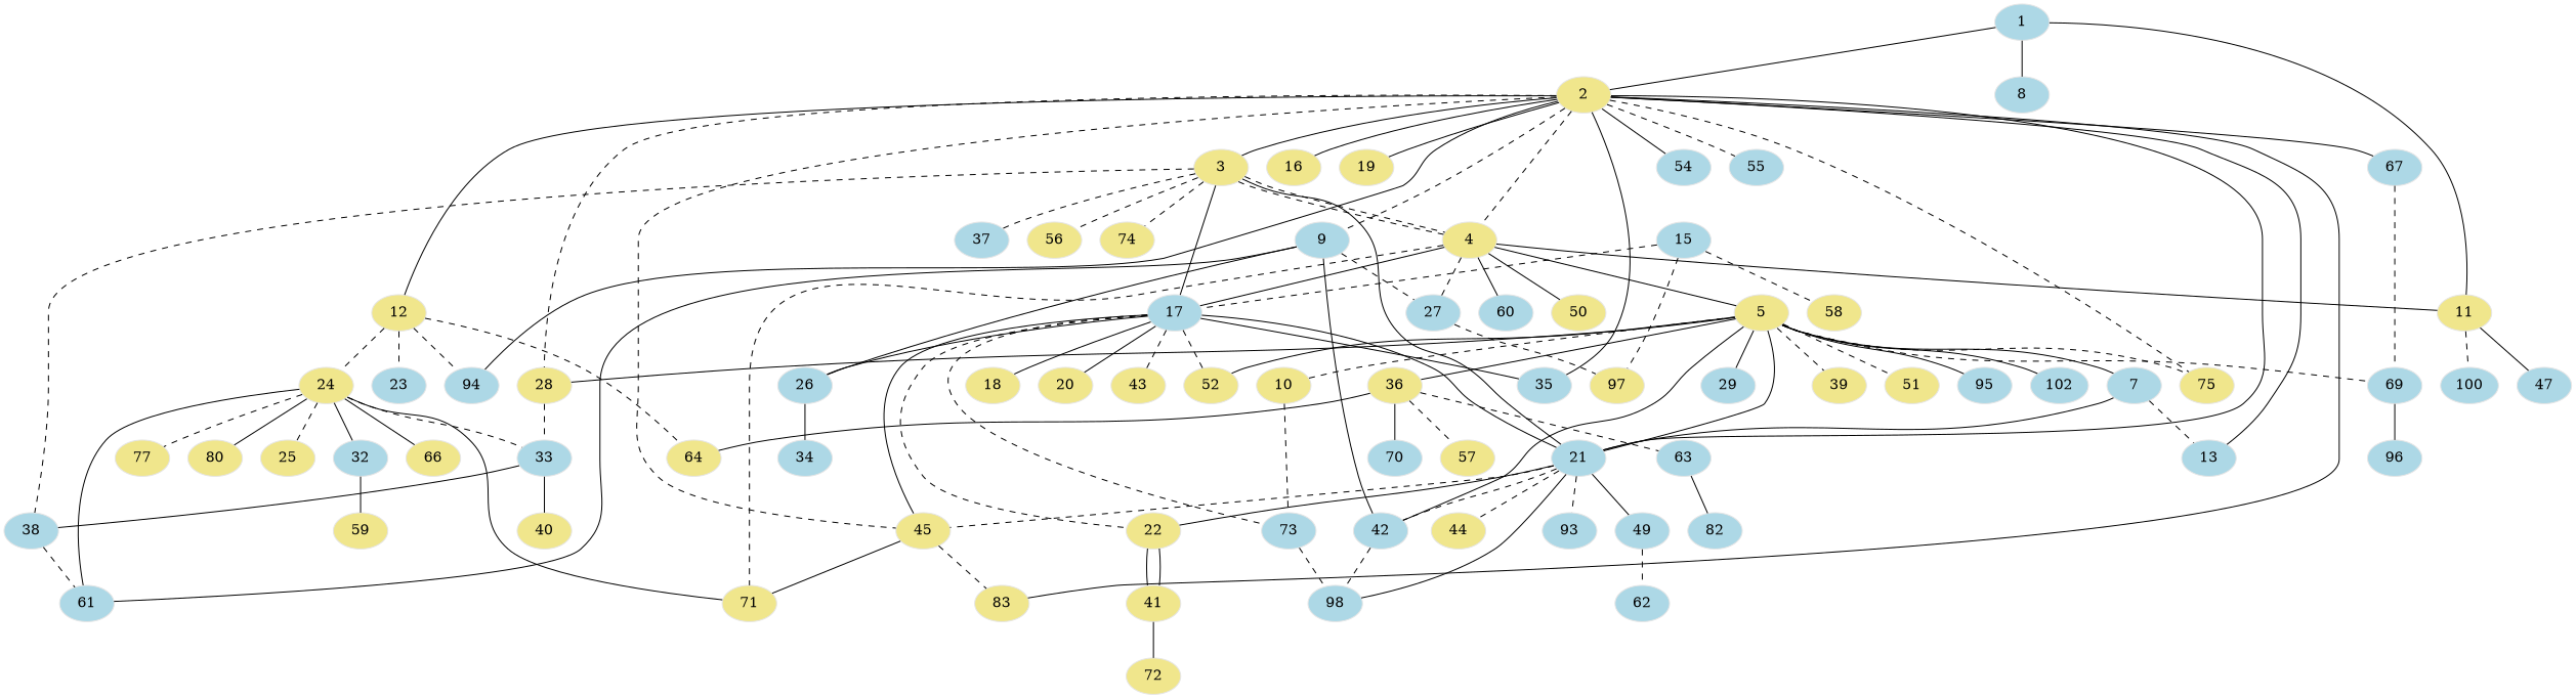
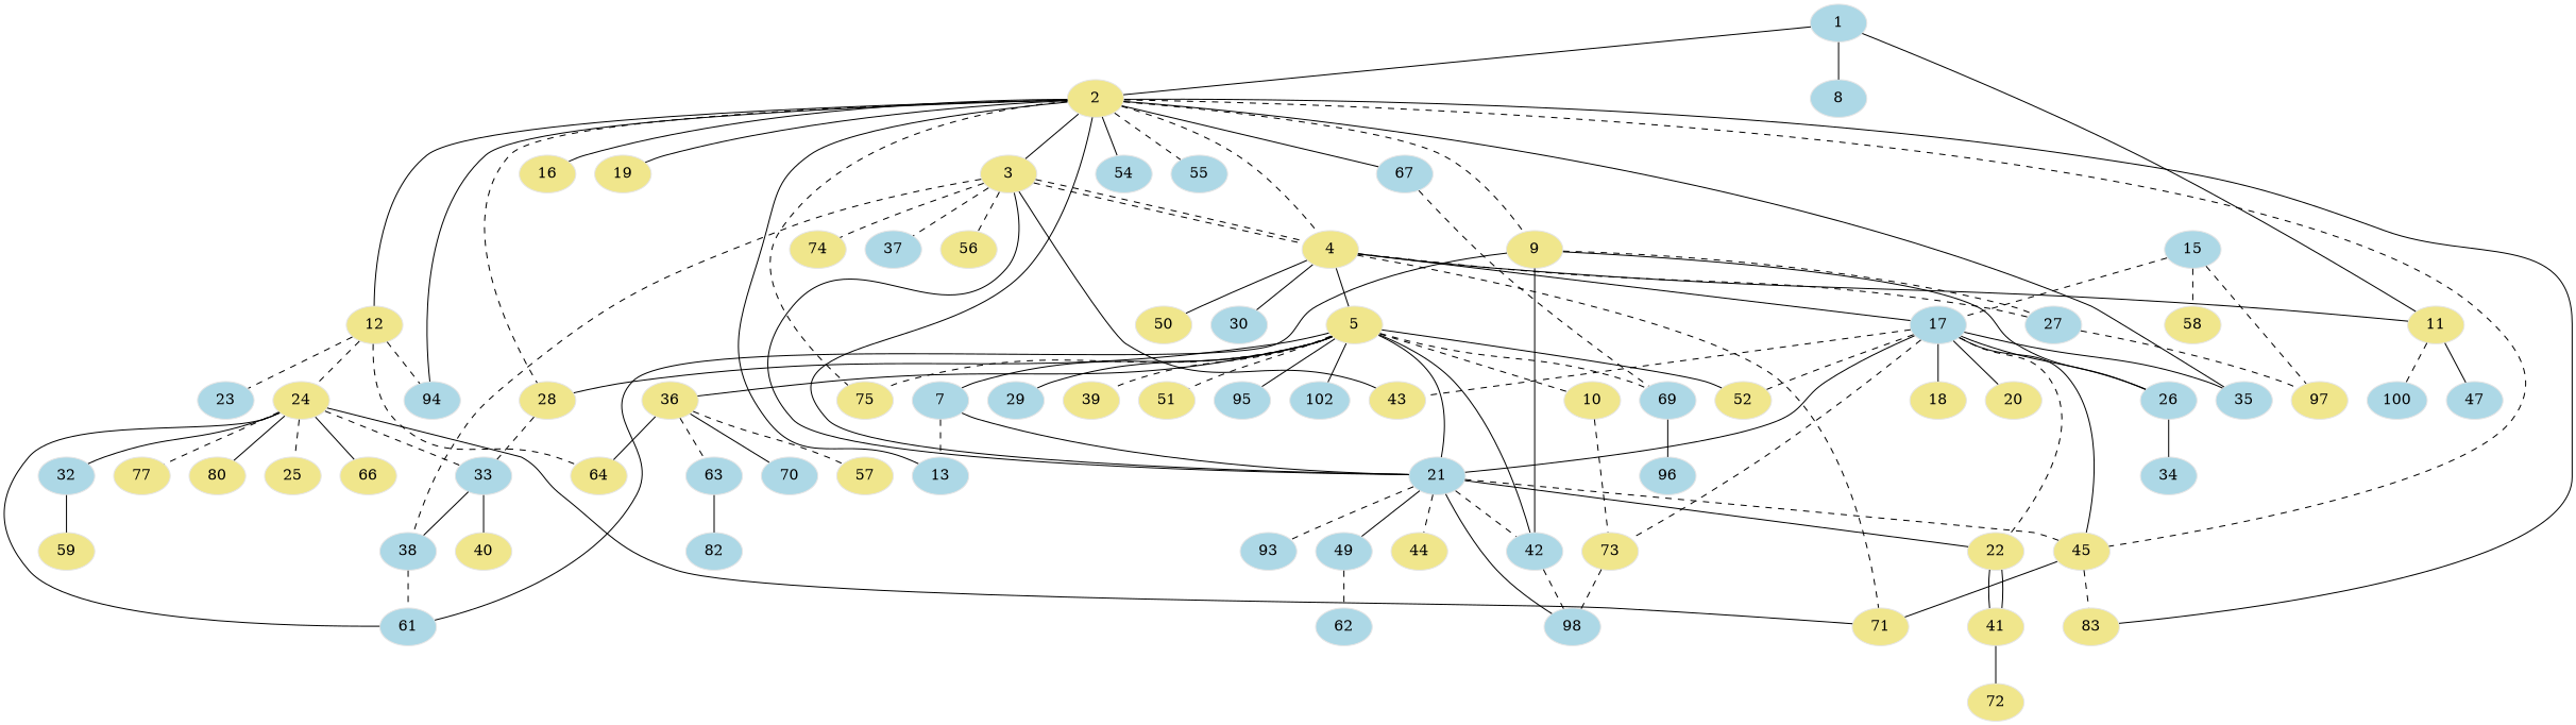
  graph {
    node [color=gray90 fillcolor=khaki style=filled]
    edge [style=solid]
    2 [super="+6"]
    3 [super="+50"]
    4 [super="+14"]
-   9 [fillcolor=lightblue super="+86"]
+   9 [super="+86"]
    12 [super="+48"]
    13 [fillcolor=lightblue super="+68"]
    16
    19
    21 [fillcolor=lightblue super="+81"]
    28 [super="+84"]
    35 [fillcolor=lightblue]
    45 [super="+87"]
    54 [fillcolor=lightblue]
    55 [fillcolor=lightblue]
    67 [fillcolor=lightblue]
    75
    83
    94 [fillcolor=lightblue]
    1 [fillcolor=lightblue]
    8 [fillcolor=lightblue]
    11 [super="+78"]
    47 [fillcolor=lightblue]
    100 [fillcolor=lightblue]
    17 [fillcolor=lightblue super="+53"]
    37 [fillcolor=lightblue]
    56
    74
    38 [fillcolor=lightblue]
    5 [super="+31"]
    27 [fillcolor=lightblue]
    n31 [label=50]
-   60 [fillcolor=lightblue]
+   60 [fillcolor=lightblue label=30]
    71
    42 [fillcolor=lightblue]
    61 [fillcolor=lightblue super="+90"]
    26 [fillcolor=lightblue]
    23 [fillcolor=lightblue]
    24 [super="+65"]
    64
    22 [super="+92"]
    44
    49 [fillcolor=lightblue]
    93 [fillcolor=lightblue]
    98 [fillcolor=lightblue super="+99"]
    33 [fillcolor=lightblue super="+85"]
    69 [fillcolor=lightblue super="+88"]
    52
-   73 [fillcolor=lightblue super="+89"]
+   73 [super="+89"]
    18
    20
    43
    7 [fillcolor=lightblue]
    10 [super="+46"]
    29 [fillcolor=lightblue]
    36 [super="+76"]
    39
    51
    95 [fillcolor=lightblue]
    102 [fillcolor=lightblue]
    97
    57 [super="+79"]
    63 [fillcolor=lightblue]
    70 [fillcolor=lightblue]
    96 [fillcolor=lightblue]
    15 [fillcolor=lightblue super="+91"]
    58
    34 [fillcolor=lightblue]
    25
    32 [fillcolor=lightblue]
    66
    77
    80 [super="+101"]
    41
    62 [fillcolor=lightblue]
    72
    59
    40
    82 [fillcolor=lightblue]
    2 -- 3
    2 -- 4 [style=dashed]
    2 -- 9 [style=dashed]
    2 -- 12
    2 -- 13
    2 -- 16
    2 -- 19
    2 -- 21
    2 -- 28 [style=dashed]
    2 -- 35
    2 -- 45 [style=dashed]
    2 -- 54
    2 -- 55 [style=dashed]
    2 -- 67
    2 -- 75 [style=dashed]
    2 -- 83
    2 -- 94
    3 -- 4 [style=dashed]
    3 -- 4 [style=dashed]
    3 -- 21
-   3 -- 17 [weight=2]
+   3 -- 43 [weight=2]
    3 -- 37 [style=dashed]
    3 -- 56 [style=dashed]
    3 -- 74 [style=dashed]
    3 -- 38 [style=dashed]
    4 -- 11
    4 -- 17
    4 -- 5
    4 -- 27 [style=dashed]
    4 -- n31
    4 -- 60
    4 -- 71 [style=dashed]
    9 -- 27 [style=dashed]
    9 -- 42
    9 -- 61
    9 -- 26
    12 -- 94 [style=dashed]
    12 -- 23 [style=dashed]
    12 -- 24 [style=dashed]
    12 -- 64 [style=dashed]
    21 -- 45 [style=dashed weight=2]
    21 -- 42 [style=dashed]
    21 -- 22
    21 -- 44 [style=dashed]
    21 -- 49
    21 -- 93 [style=dashed]
    21 -- 98
    28 -- 33 [style=dashed]
    45 -- 83 [style=dashed]
    45 -- 71
    67 -- 69 [style=dashed]
    1 -- 2
    1 -- 8
    1 -- 11
    11 -- 47
    11 -- 100 [style=dashed]
    17 -- 21
    17 -- 35
    17 -- 45
    17 -- 26
    17 -- 22 [style=dashed]
    17 -- 52 [style=dashed]
    17 -- 73 [style=dashed]
    17 -- 18
    17 -- 20
    17 -- 43 [style=dashed]
    38 -- 61 [style=dashed]
    5 -- 21
    5 -- 28
    5 -- 75 [style=dashed]
    5 -- 42
    5 -- 69 [style=dashed]
    5 -- 52
    5 -- 7
    5 -- 10 [style=dashed]
    5 -- 29
    5 -- 36
    5 -- 39 [style=dashed]
    5 -- 51 [style=dashed]
    5 -- 95
    5 -- 102
    27 -- 97 [style=dashed]
    42 -- 98 [style=dashed]
    26 -- 34
    24 -- 71
    24 -- 61
    24 -- 33 [style=dashed]
    24 -- 25 [style=dashed]
    24 -- 32
    24 -- 66
    24 -- 77 [style=dashed]
    24 -- 80
    22 -- 41
    22 -- 41
    49 -- 62 [style=dashed]
    33 -- 38
    33 -- 40
    69 -- 96
    73 -- 98 [style=dashed weight=2]
    7 -- 13 [style=dashed]
    7 -- 21
    10 -- 73 [style=dashed]
    36 -- 64
    36 -- 57 [style=dashed]
    36 -- 63 [style=dashed]
    36 -- 70
    63 -- 82
    15 -- 17 [style=dashed]
    15 -- 97 [style=dashed]
    15 -- 58 [style=dashed]
    32 -- 59
    41 -- 72
  }
